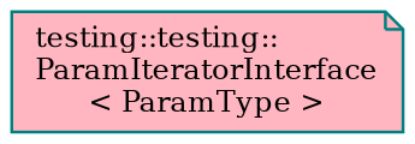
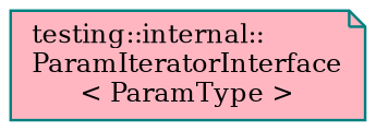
  digraph {
    rankdir=LR
    fontname="DejaVu Serif"
-   n1 [color=teal fillcolor=lightpink fontname="DejaVu Serif" fontsize=10 height=0.2 label="testing::testing::\lParamIteratorInterface\l\< ParamType \>" shape=note style=filled width=0.4]
+   n1 [color=teal fillcolor=lightpink fontname="DejaVu Serif" fontsize=10 height=0.2 label="testing::internal::\lParamIteratorInterface\l\< ParamType \>" shape=note style=filled width=0.4]
  }
